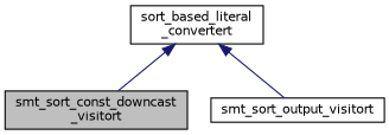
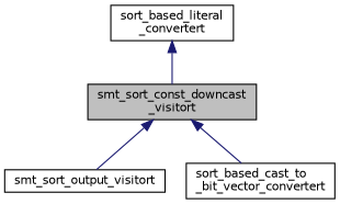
  digraph {
    rankdir=TB
    node [color=black fontname=Helvetica fontsize=10 shape=record]
    edge [color=midnightblue dir=back fontname=Helvetica fontsize=10 labelfontname=Helvetica labelfontsize=10 style=solid]
    n1 [fillcolor=grey75 fontcolor=black height=0.2 label="smt_sort_const_downcast\l_visitort" style=filled width=0.4]
    n2 [height=0.2 label=smt_sort_output_visitort width=0.4]
+   n3 [height=0.2 label="sort_based_cast_to\l_bit_vector_convertert" width=0.4]
    n4 [height=0.2 label="sort_based_literal\l_convertert" width=0.4]
-   n4 -> n2
+   n1 -> n2
+   n1 -> n3
    n4 -> n1
  }
